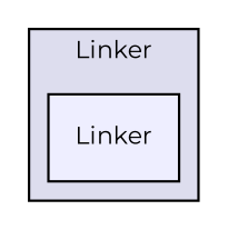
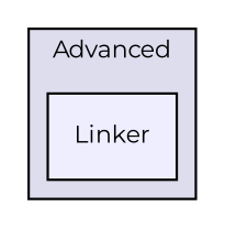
  digraph {
    compound=true
    rankdir=LR
    fontname=Montserrat
    n1 [fillcolor="#eeeeff" fontname=Montserrat fontsize=10 label=Linker pencolor=black shape=box style=filled]
    subgraph cluster_1 {
      bgcolor="#ddddee"
      fontsize=10
-     label=Linker
+     label=Advanced
      pencolor=black
      n1
    }
  }
